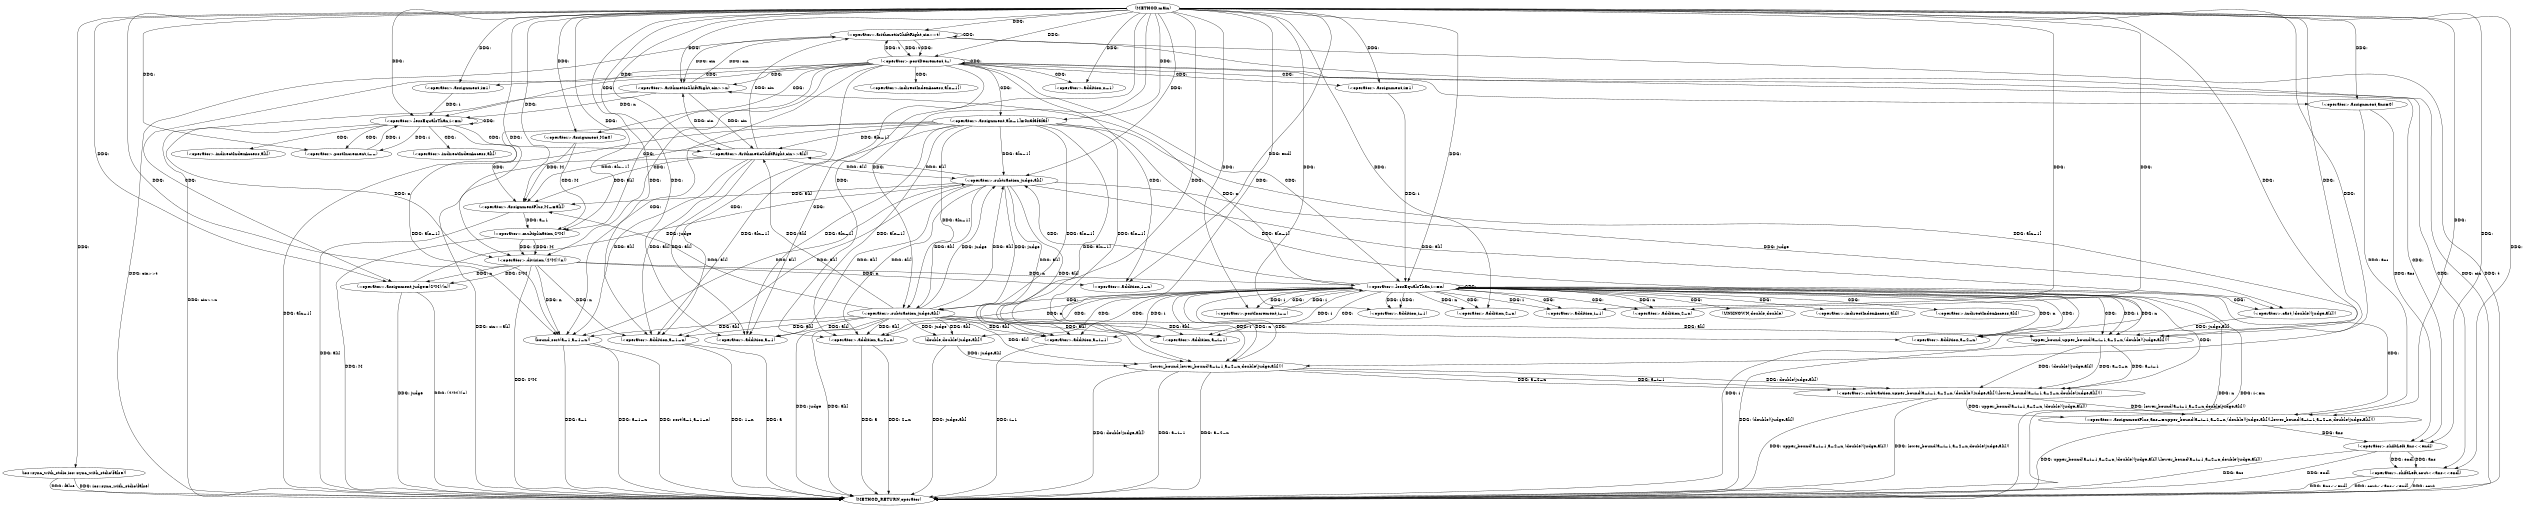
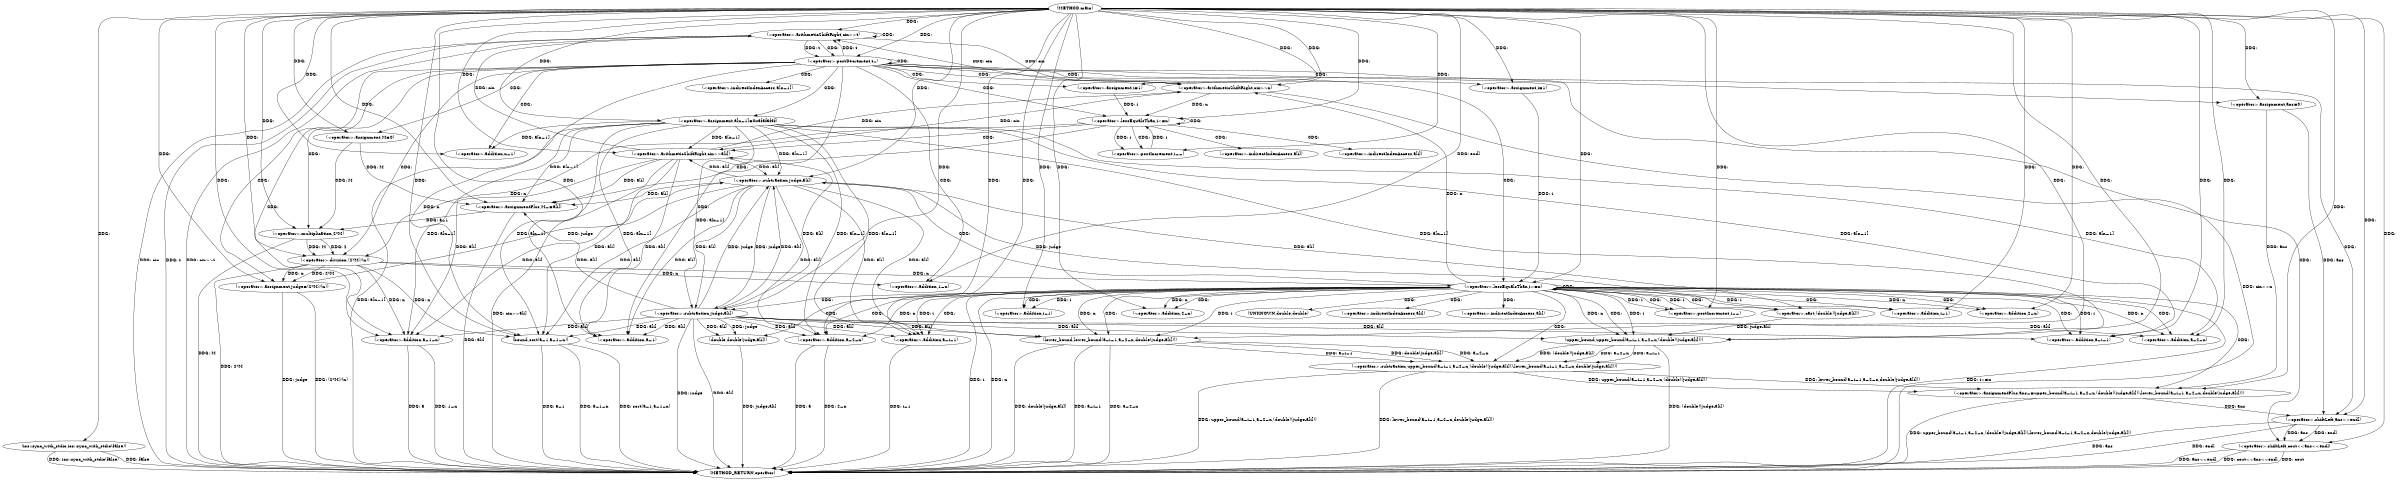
  digraph {
    n1 [label="(METHOD,main)"]
    n2 [label="(ios::sync_with_stdio,ios::sync_with_stdio(false))"]
    n3 [label="(<operator>.arithmeticShiftRight,cin>>t)"]
    n4 [label="(<operator>.postDecrement,t--)"]
    n5 [label="(<operator>.arithmeticShiftRight,cin>>n)"]
    n6 [label="(<operator>.assignment,M=0)"]
    n7 [label="(<operator>.assignment,judge=(2*M)/(n))"]
    n8 [label="(<operator>.assignment,a[n+1]=0x3f3f3f3f)"]
    n9 [label="(bound,sort(a+1,a+1+n))"]
    n10 [label="(<operator>.assignment,ans=0)"]
    n11 [label="(<operator>.shiftLeft,cout<<ans<<endl)"]
    n12 [label="(<operator>.assignment,i=1)"]
    n13 [label="(<operator>.lessEqualsThan,i<=n)"]
    n14 [label="(<operator>.postIncrement,i++)"]
    n15 [label="(<operator>.assignment,i=1)"]
    n16 [label="(<operator>.lessEqualsThan,i<=n)"]
    n17 [label="(<operator>.postIncrement,i++)"]
    n18 [label="(<operator>.arithmeticShiftRight,cin>>a[i])"]
    n19 [label="(<operator>.assignmentPlus,M+=a[i])"]
    n20 [label="(<operator>.division,(2*M)/(n))"]
    n21 [label="(<operator>.addition,a+1)"]
    n22 [label="(<operator>.addition,a+1+n)"]
    n23 [label="(<operator>.assignmentPlus,ans+=upper_bound(a+i+1,a+2+n,(double)(judge-a[i]))-lower_bound(a+i+1,a+2+n,double(judge-a[i])))"]
    n24 [label="(<operator>.shiftLeft,ans<<endl)"]
    n25 [label="(<operator>.multiplication,2*M)"]
    n26 [label="(<operator>.addition,n+1)"]
    n27 [label="(<operator>.addition,1+n)"]
    n28 [label="(upper_bound,upper_bound(a+i+1,a+2+n,(double)(judge-a[i])))"]
    n29 [label="(lower_bound,lower_bound(a+i+1,a+2+n,double(judge-a[i])))"]
    n30 [label="(<operator>.addition,a+i+1)"]
    n31 [label="(<operator>.addition,a+2+n)"]
    n32 [label="(<operator>.addition,a+i+1)"]
    n33 [label="(<operator>.addition,a+2+n)"]
    n34 [label="(<operator>.addition,i+1)"]
    n35 [label="(<operator>.addition,2+n)"]
    n36 [label="(<operator>.subtraction,judge-a[i])"]
    n37 [label="(<operator>.addition,i+1)"]
    n38 [label="(<operator>.addition,2+n)"]
    n39 [label="(<operator>.subtraction,judge-a[i])"]
    n40 [label="(METHOD_RETURN,operator)"]
    n41 [label="(<operator>.indirectIndexAccess,a[n+1])"]
    n42 [label="(<operator>.indirectIndexAccess,a[i])"]
    n43 [label="(<operator>.indirectIndexAccess,a[i])"]
    n44 [label="(<operator>.subtraction,upper_bound(a+i+1,a+2+n,(double)(judge-a[i]))-lower_bound(a+i+1,a+2+n,double(judge-a[i])))"]
    n45 [label="(<operator>.cast,(double)(judge-a[i]))"]
    n46 [label="(double,double(judge-a[i]))"]
    n47 [label="(UNKNOWN,double,double)"]
    n48 [label="(<operator>.indirectIndexAccess,a[i])"]
    n49 [label="(<operator>.indirectIndexAccess,a[i])"]
    n1 -> n2 [label="DDG: "]
    n1 -> n3 [label="DDG: "]
    n1 -> n4 [label="DDG: "]
    n1 -> n5 [label="DDG: "]
    n1 -> n6 [label="DDG: "]
    n1 -> n7 [label="DDG: "]
    n1 -> n8 [label="DDG: "]
    n1 -> n9 [label="DDG: "]
    n1 -> n10 [label="DDG: "]
    n1 -> n11 [label="DDG: "]
    n1 -> n12 [label="DDG: "]
    n1 -> n13 [label="DDG: "]
    n1 -> n14 [label="DDG: "]
    n1 -> n15 [label="DDG: "]
    n1 -> n16 [label="DDG: "]
    n1 -> n17 [label="DDG: "]
    n1 -> n18 [label="DDG: "]
    n1 -> n19 [label="DDG: "]
    n1 -> n20 [label="DDG: "]
    n1 -> n21 [label="DDG: "]
    n1 -> n22 [label="DDG: "]
    n1 -> n23 [label="DDG: "]
    n1 -> n24 [label="DDG: "]
    n1 -> n25 [label="DDG: "]
    n1 -> n26 [label="DDG: "]
    n1 -> n27 [label="DDG: endl"]
    n1 -> n28 [label="DDG: "]
    n1 -> n29 [label="DDG: "]
    n1 -> n30 [label="DDG: "]
    n1 -> n31 [label="DDG: "]
    n1 -> n32 [label="DDG: "]
    n1 -> n33 [label="DDG: "]
    n1 -> n34 [label="DDG: "]
    n1 -> n35 [label="DDG: "]
    n1 -> n36 [label="DDG: "]
    n1 -> n37 [label="DDG: "]
    n1 -> n38 [label="DDG: "]
    n1 -> n39 [label="DDG: "]
    n2 -> n40 [label="DDG: ios::sync_with_stdio(false)"]
    n2 -> n40 [label="DDG: false"]
    n3 -> n3 [label="CDG: "]
    n3 -> n4 [label="DDG: t"]
    n3 -> n4 [label="CDG: "]
    n3 -> n5 [label="DDG: cin"]
    n3 -> n40 [label="DDG: cin"]
    n3 -> n40 [label="DDG: t"]
    n3 -> n40 [label="DDG: cin>>t"]
    n4 -> n3 [label="DDG: t"]
    n4 -> n4 [label="CDG: "]
    n4 -> n5 [label="CDG: "]
    n4 -> n6 [label="CDG: "]
    n4 -> n7 [label="CDG: "]
    n4 -> n8 [label="CDG: "]
-   n4 -> n9 [label="CDG: "]
+   n4 -> n9 [label="DDG: n"]
    n4 -> n10 [label="CDG: "]
    n4 -> n11 [label="CDG: "]
    n4 -> n12 [label="CDG: "]
    n4 -> n13 [label="CDG: "]
    n4 -> n15 [label="CDG: "]
    n4 -> n16 [label="CDG: "]
    n4 -> n20 [label="CDG: "]
    n4 -> n21 [label="CDG: "]
    n4 -> n22 [label="CDG: "]
    n4 -> n24 [label="CDG: "]
    n4 -> n25 [label="CDG: "]
    n4 -> n26 [label="CDG: "]
    n4 -> n27 [label="CDG: "]
    n4 -> n41 [label="CDG: "]
    n5 -> n3 [label="DDG: cin"]
    n5 -> n13 [label="DDG: n"]
    n5 -> n18 [label="DDG: cin"]
    n5 -> n40 [label="DDG: cin>>n"]
    n6 -> n19 [label="DDG: M"]
    n6 -> n25 [label="CDG: M"]
    n7 -> n36 [label="DDG: judge"]
    n7 -> n40 [label="DDG: judge"]
    n7 -> n40 [label="DDG: (2*M)/(n)"]
    n8 -> n9 [label="DDG: a[n+1]"]
    n8 -> n18 [label="DDG: a[n+1]"]
    n8 -> n19 [label="DDG: a[n+1]"]
    n8 -> n21 [label="DDG: a[n+1]"]
    n8 -> n22 [label="DDG: a[n+1]"]
    n8 -> n28 [label="DDG: a[n+1]"]
-   n8 -> n29 [label="DDG: a[n+1]"]
+   n8 -> n26 [label="DDG: a[n+1]"]
    n8 -> n30 [label="DDG: a[n+1]"]
    n8 -> n31 [label="DDG: a[n+1]"]
    n8 -> n32 [label="DDG: a[n+1]"]
    n8 -> n33 [label="DDG: a[n+1]"]
    n8 -> n36 [label="DDG: a[n+1]"]
    n8 -> n39 [label="DDG: a[n+1]"]
    n8 -> n40 [label="DDG: a[n+1]"]
    n9 -> n40 [label="DDG: a+1"]
    n9 -> n40 [label="DDG: a+1+n"]
    n9 -> n40 [label="DDG: sort(a+1,a+1+n)"]
    n10 -> n23 [label="DDG: ans"]
    n10 -> n24 [label="DDG: ans"]
    n11 -> n40 [label="DDG: ans<<endl"]
    n11 -> n40 [label="DDG: cout<<ans<<endl"]
    n11 -> n40 [label="DDG: cout"]
    n12 -> n13 [label="DDG: i"]
    n13 -> n13 [label="CDG: "]
    n13 -> n14 [label="DDG: i"]
    n13 -> n14 [label="CDG: "]
    n13 -> n18 [label="CDG: "]
    n13 -> n19 [label="CDG: "]
    n13 -> n20 [label="DDG: n"]
    n13 -> n42 [label="CDG: "]
    n13 -> n43 [label="CDG: "]
    n14 -> n13 [label="DDG: i"]
    n15 -> n16 [label="DDG: i"]
    n16 -> n5 [label="DDG: n"]
    n16 -> n16 [label="CDG: "]
    n16 -> n17 [label="DDG: i"]
    n16 -> n17 [label="CDG: "]
    n16 -> n23 [label="CDG: "]
    n16 -> n28 [label="DDG: i"]
    n16 -> n28 [label="DDG: n"]
    n16 -> n28 [label="CDG: "]
    n16 -> n29 [label="DDG: i"]
    n16 -> n29 [label="DDG: n"]
    n16 -> n29 [label="CDG: "]
    n16 -> n30 [label="DDG: i"]
    n16 -> n30 [label="CDG: "]
    n16 -> n31 [label="DDG: n"]
    n16 -> n31 [label="CDG: "]
    n16 -> n32 [label="DDG: i"]
    n16 -> n32 [label="CDG: "]
    n16 -> n33 [label="DDG: n"]
    n16 -> n33 [label="CDG: "]
    n16 -> n34 [label="DDG: i"]
    n16 -> n34 [label="CDG: "]
    n16 -> n35 [label="DDG: n"]
    n16 -> n35 [label="CDG: "]
    n16 -> n36 [label="CDG: "]
    n16 -> n37 [label="DDG: i"]
    n16 -> n37 [label="CDG: "]
    n16 -> n38 [label="DDG: n"]
    n16 -> n38 [label="CDG: "]
    n16 -> n39 [label="CDG: "]
    n16 -> n40 [label="DDG: i"]
    n16 -> n40 [label="DDG: n"]
    n16 -> n40 [label="DDG: i<=n"]
    n16 -> n44 [label="CDG: "]
    n16 -> n45 [label="CDG: "]
    n16 -> n46 [label="CDG: "]
    n16 -> n47 [label="CDG: "]
    n16 -> n48 [label="CDG: "]
    n16 -> n49 [label="CDG: "]
    n17 -> n16 [label="DDG: i"]
    n18 -> n3 [label="DDG: cin"]
    n18 -> n5 [label="DDG: cin"]
    n18 -> n9 [label="DDG: a[i]"]
    n18 -> n19 [label="DDG: a[i]"]
    n18 -> n21 [label="DDG: a[i]"]
    n18 -> n22 [label="DDG: a[i]"]
    n18 -> n36 [label="DDG: a[i]"]
    n18 -> n40 [label="DDG: cin>>a[i]"]
    n19 -> n25 [label="DDG: a+1"]
    n19 -> n40 [label="DDG: a[i]"]
    n20 -> n7 [label="DDG: n"]
    n20 -> n7 [label="DDG: 2*M"]
    n20 -> n9 [label="DDG: n"]
    n20 -> n16 [label="DDG: n"]
    n20 -> n22 [label="DDG: n"]
    n20 -> n27 [label="DDG: n"]
    n20 -> n40 [label="DDG: 2*M"]
    n22 -> n40 [label="DDG: a"]
    n22 -> n40 [label="DDG: 1+n"]
    n23 -> n24 [label="DDG: ans"]
    n23 -> n40 [label="DDG: upper_bound(a+i+1,a+2+n,(double)(judge-a[i]))-lower_bound(a+i+1,a+2+n,double(judge-a[i]))"]
    n24 -> n11 [label="DDG: endl"]
    n24 -> n11 [label="DDG: ans"]
    n24 -> n40 [label="DDG: ans"]
    n24 -> n40 [label="DDG: endl"]
    n25 -> n20 [label="DDG: 2"]
    n25 -> n20 [label="DDG: M"]
    n25 -> n40 [label="DDG: M"]
    n28 -> n40 [label="DDG: (double)(judge-a[i])"]
    n28 -> n44 [label="DDG: a+i+1"]
    n28 -> n44 [label="DDG: (double)(judge-a[i])"]
    n28 -> n44 [label="DDG: a+2+n"]
    n29 -> n40 [label="DDG: a+i+1"]
    n29 -> n40 [label="DDG: a+2+n"]
    n29 -> n40 [label="DDG: double(judge-a[i])"]
    n29 -> n44 [label="DDG: a+i+1"]
    n29 -> n44 [label="DDG: double(judge-a[i])"]
    n29 -> n44 [label="DDG: a+2+n"]
    n32 -> n40 [label="DDG: i+1"]
    n33 -> n40 [label="DDG: a"]
    n33 -> n40 [label="DDG: 2+n"]
    n36 -> n9 [label="DDG: a[i]"]
    n36 -> n18 [label="DDG: a[i]"]
    n36 -> n19 [label="DDG: a[i]"]
    n36 -> n21 [label="DDG: a[i]"]
    n36 -> n22 [label="DDG: a[i]"]
    n36 -> n29 [label="DDG: a[i]"]
    n36 -> n32 [label="DDG: a[i]"]
    n36 -> n33 [label="DDG: a[i]"]
    n36 -> n39 [label="DDG: judge"]
    n36 -> n39 [label="DDG: a[i]"]
    n36 -> n45 [label="DDG: judge"]
    n36 -> n45 [label="DDG: a[i]"]
    n39 -> n9 [label="DDG: a[i]"]
    n39 -> n18 [label="DDG: a[i]"]
    n39 -> n19 [label="DDG: a[i]"]
    n39 -> n21 [label="DDG: a[i]"]
    n39 -> n22 [label="DDG: a[i]"]
    n39 -> n28 [label="DDG: a[i]"]
    n39 -> n29 [label="DDG: a[i]"]
    n39 -> n30 [label="DDG: a[i]"]
    n39 -> n31 [label="DDG: a[i]"]
    n39 -> n32 [label="DDG: a[i]"]
    n39 -> n33 [label="DDG: a[i]"]
    n39 -> n36 [label="DDG: judge"]
    n39 -> n36 [label="DDG: a[i]"]
    n39 -> n40 [label="DDG: judge"]
    n39 -> n40 [label="DDG: a[i]"]
    n39 -> n46 [label="DDG: judge"]
    n39 -> n46 [label="DDG: a[i]"]
    n44 -> n23 [label="DDG: lower_bound(a+i+1,a+2+n,double(judge-a[i]))"]
    n44 -> n23 [label="DDG: upper_bound(a+i+1,a+2+n,(double)(judge-a[i]))"]
    n44 -> n40 [label="DDG: upper_bound(a+i+1,a+2+n,(double)(judge-a[i]))"]
    n44 -> n40 [label="DDG: lower_bound(a+i+1,a+2+n,double(judge-a[i]))"]
    n45 -> n28 [label="DDG: judge-a[i]"]
-   n46 -> n29 [label="DDG: judge-a[i]"]
    n46 -> n40 [label="DDG: judge-a[i]"]
  }
